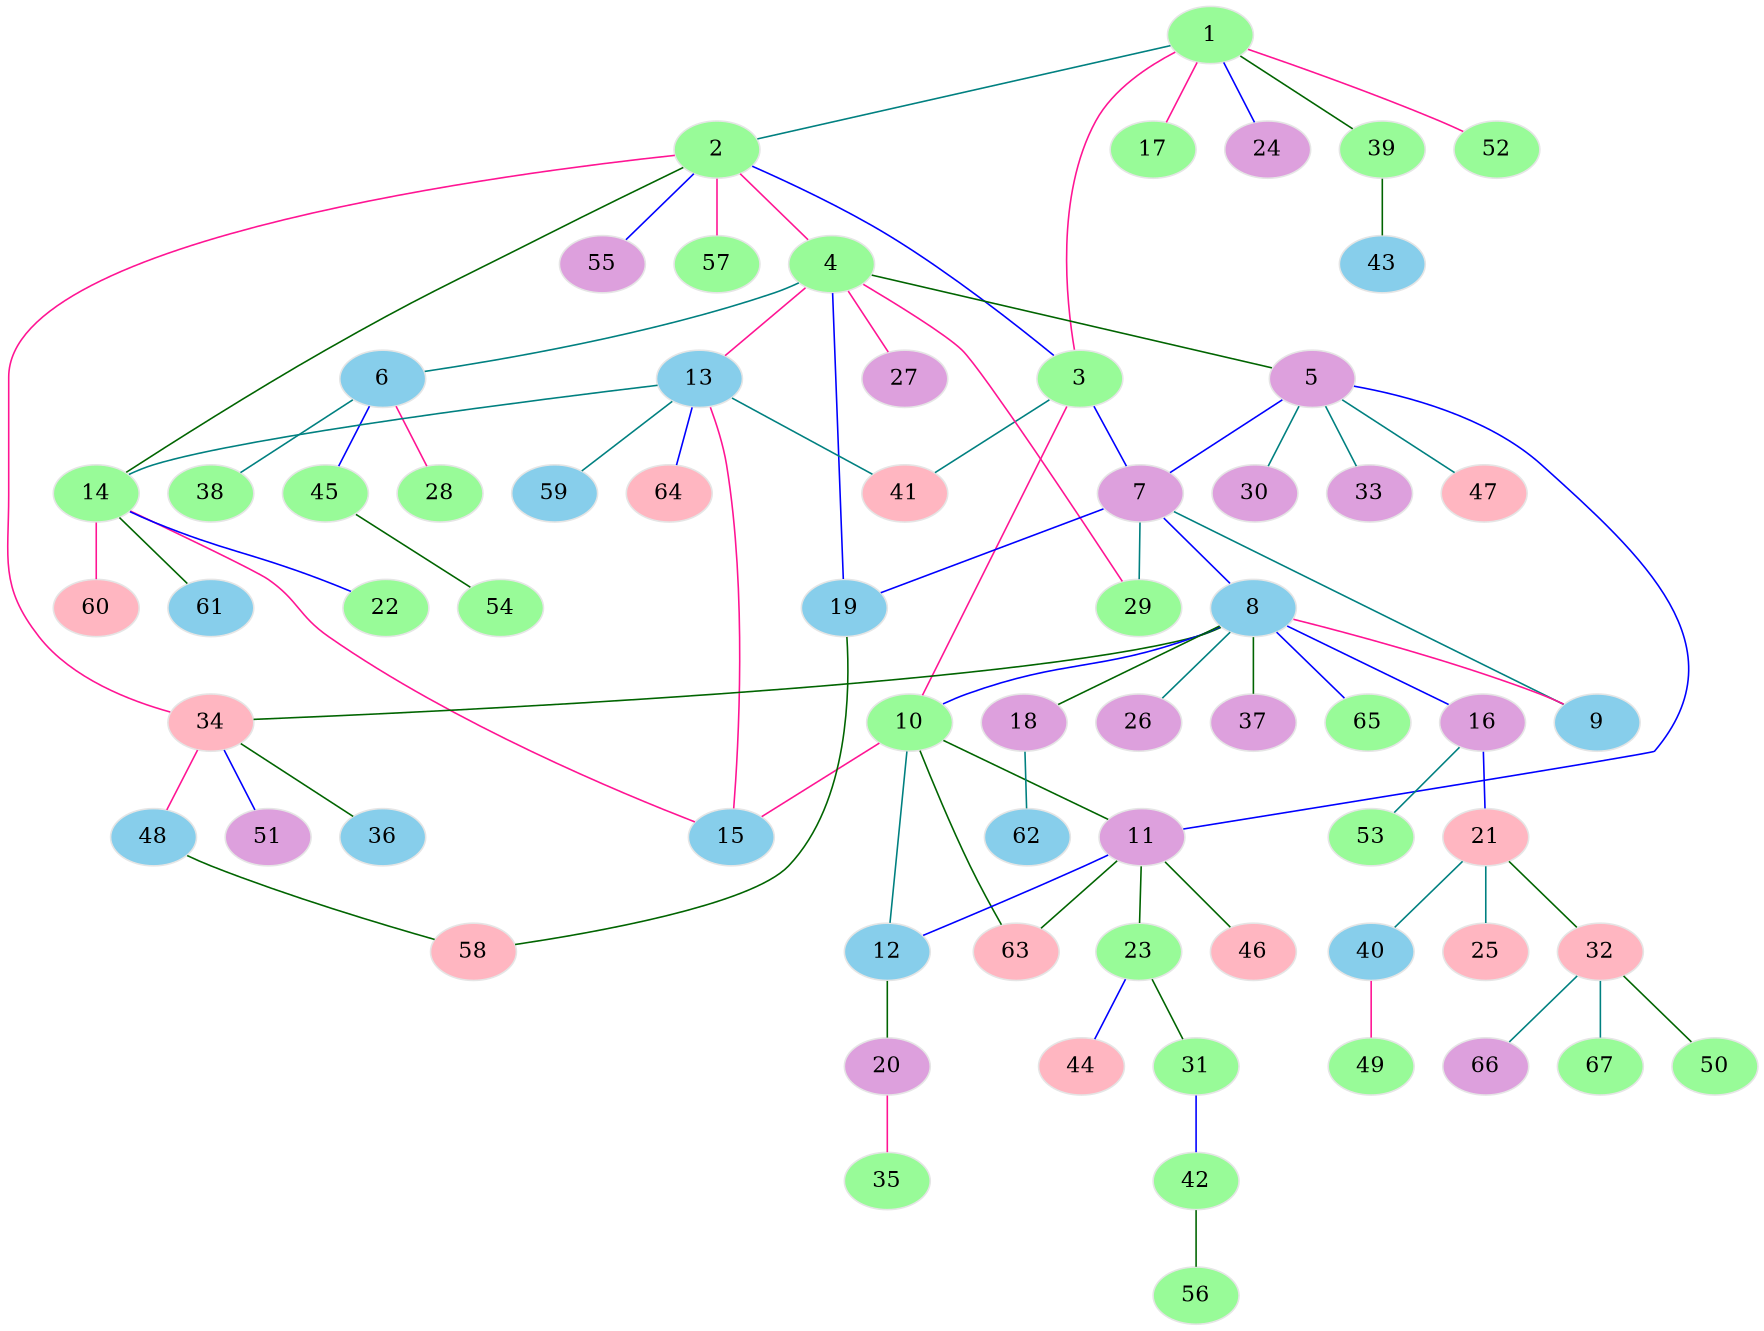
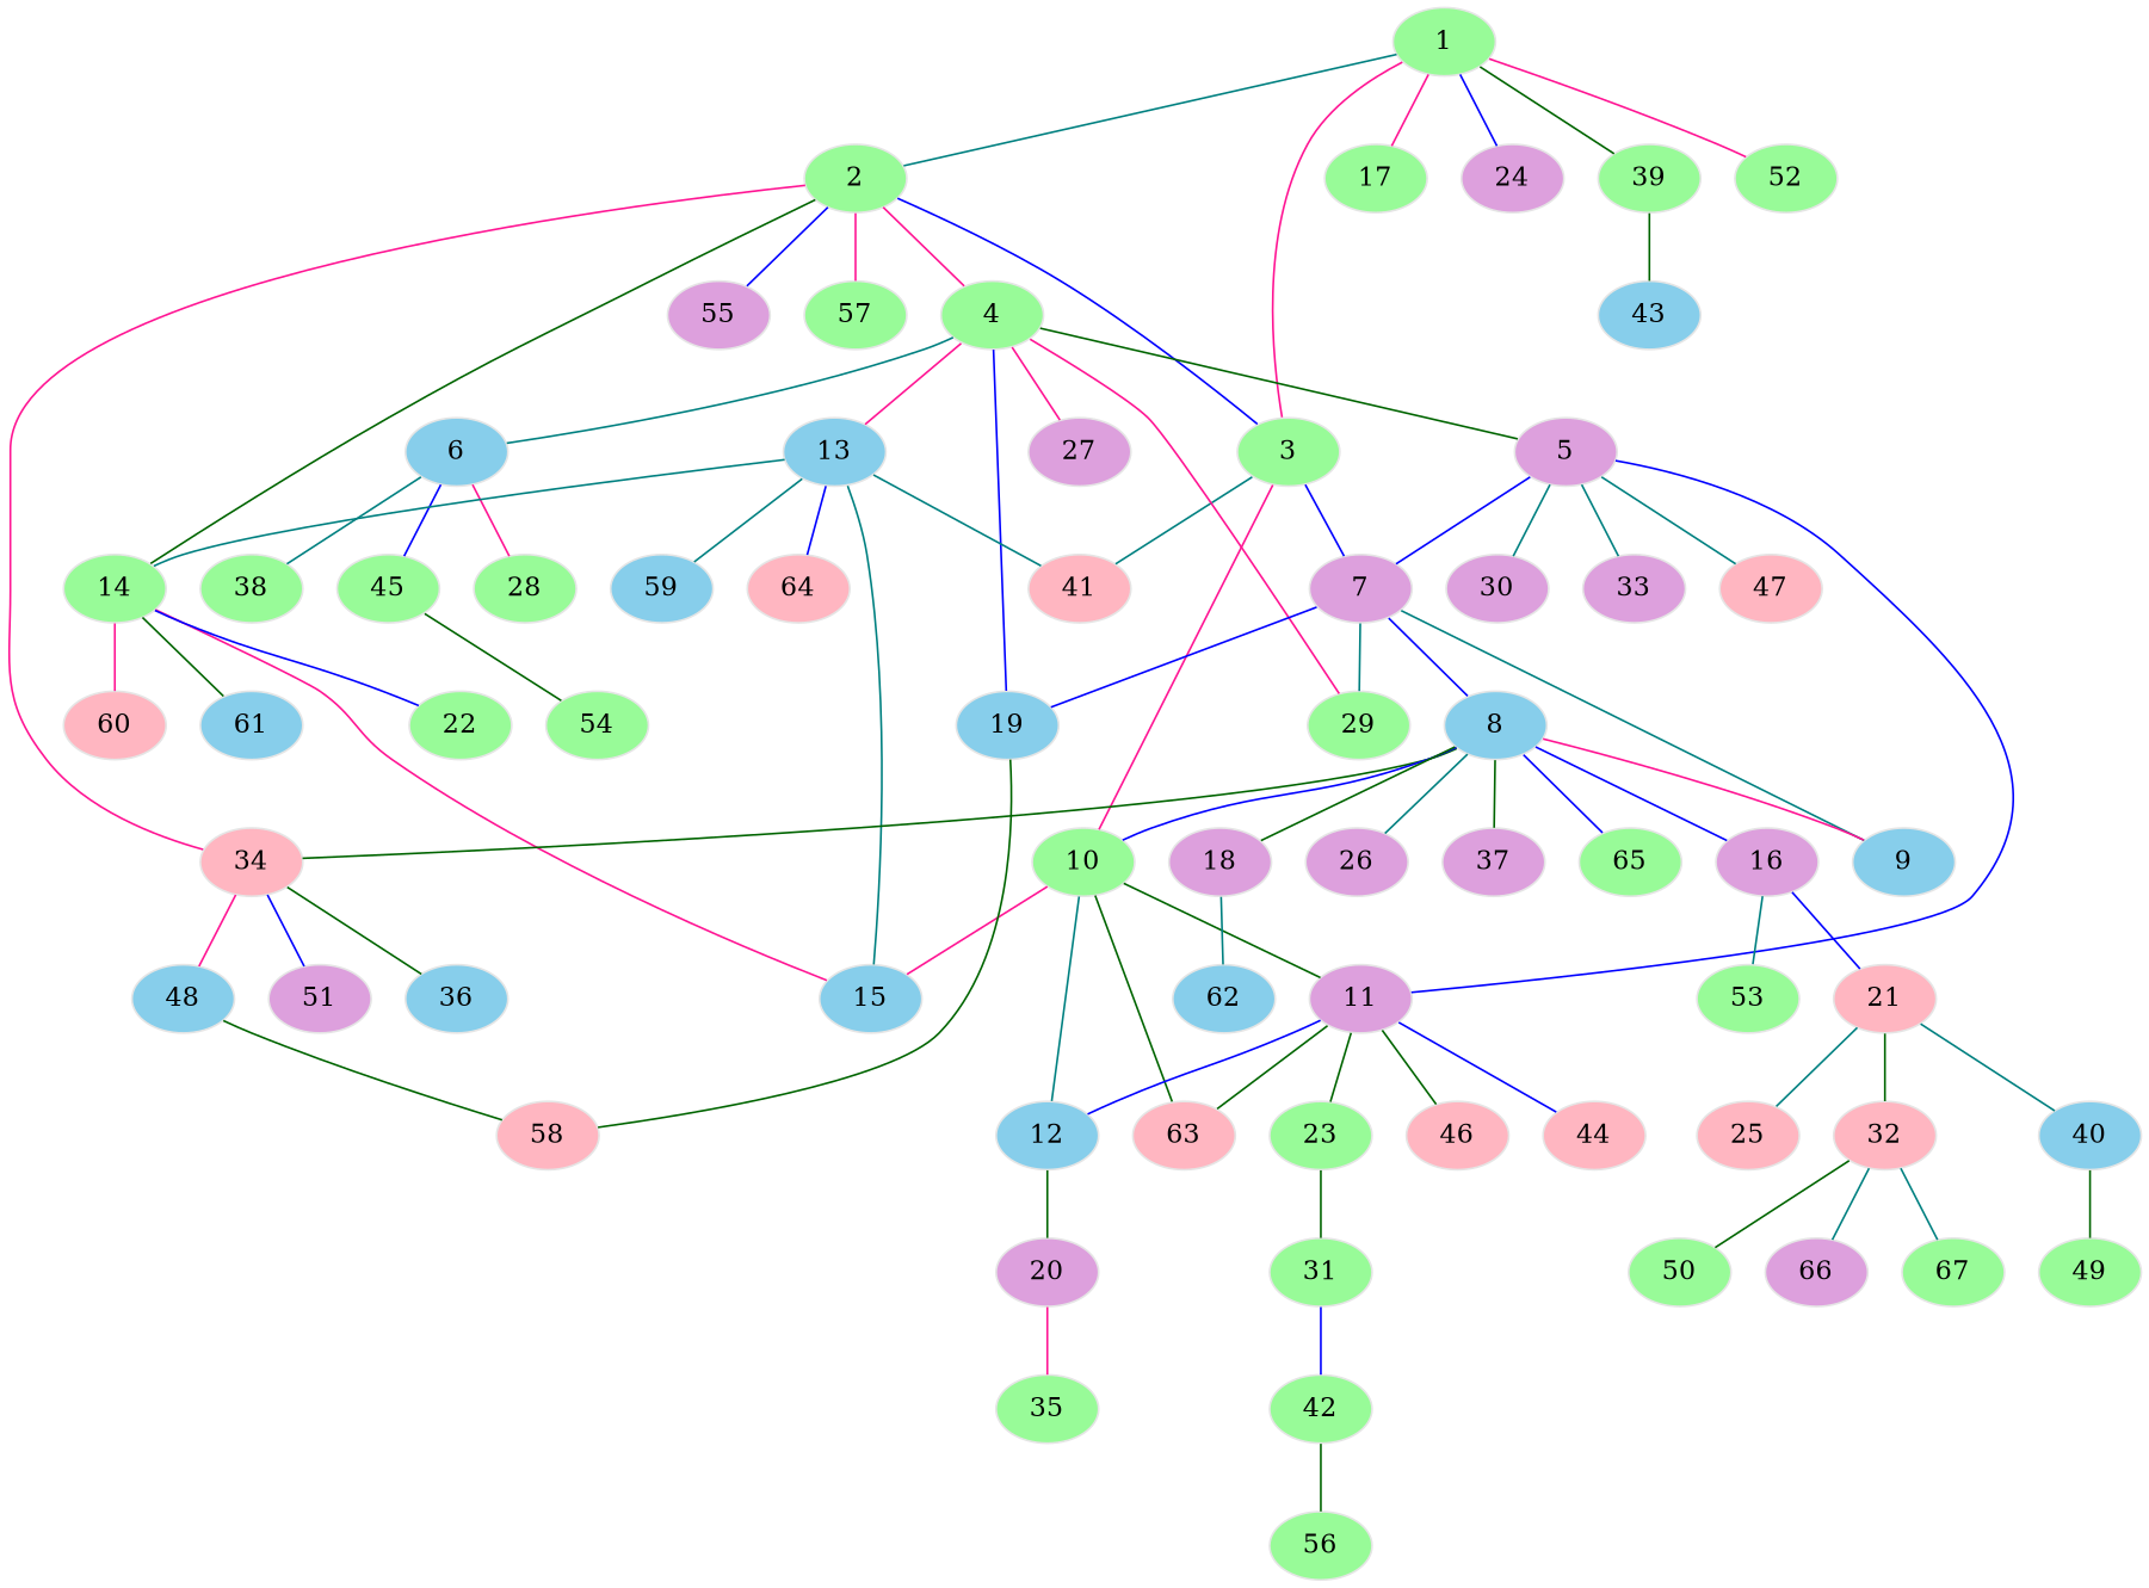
  graph {
    node [color=gray90 fillcolor=palegreen style=filled]
    edge [color=darkgreen]
    1
    2
    3
    17
    24 [fillcolor=plum]
    39
    52
    4
    14
    34 [fillcolor=lightpink]
    55 [fillcolor=plum]
    57
    7 [fillcolor=plum]
    10
    41 [fillcolor=lightpink]
    43 [fillcolor=skyblue]
    5 [fillcolor=plum]
    6 [fillcolor=skyblue]
    13 [fillcolor=skyblue]
    19 [fillcolor=skyblue]
    27 [fillcolor=plum]
    29
    15 [fillcolor=skyblue]
    22
    60 [fillcolor=lightpink]
    61 [fillcolor=skyblue]
    36 [fillcolor=skyblue]
    48 [fillcolor=skyblue]
    51 [fillcolor=plum]
    8 [fillcolor=skyblue]
    9 [fillcolor=skyblue]
    11 [fillcolor=plum]
    12 [fillcolor=skyblue]
    63 [fillcolor=lightpink]
    30 [fillcolor=plum]
    33 [fillcolor=plum]
    47 [fillcolor=lightpink]
    28
    38
    45
    59 [fillcolor=skyblue]
    64 [fillcolor=lightpink]
    58 [fillcolor=lightpink]
    23
    46 [fillcolor=lightpink]
    54
    16 [fillcolor=plum]
    18 [fillcolor=plum]
    26 [fillcolor=plum]
    37 [fillcolor=plum]
    65
    21 [fillcolor=lightpink]
    53
    62 [fillcolor=skyblue]
    20 [fillcolor=plum]
    31
    44 [fillcolor=lightpink]
    35
    25 [fillcolor=lightpink]
    32 [fillcolor=lightpink]
    40 [fillcolor=skyblue]
    50
    66 [fillcolor=plum]
    67
    49
    42
    56
    1 -- 2 [color=teal]
    1 -- 3 [color=deeppink]
    1 -- 17 [color=deeppink]
    1 -- 24 [color=blue]
    1 -- 39
    1 -- 52 [color=deeppink]
    2 -- 3 [color=blue]
    2 -- 4 [color=deeppink]
    2 -- 14
    2 -- 34 [color=deeppink]
    2 -- 55 [color=blue]
    2 -- 57 [color=deeppink]
    3 -- 7 [color=blue]
    3 -- 10 [color=deeppink]
    3 -- 41 [color=teal]
    39 -- 43
    4 -- 5
    4 -- 6 [color=teal]
    4 -- 13 [color=deeppink]
    4 -- 19 [color=blue]
    4 -- 27 [color=deeppink]
    4 -- 29 [color=deeppink]
    14 -- 15 [color=deeppink]
    14 -- 22 [color=blue]
    14 -- 60 [color=deeppink]
    14 -- 61
    34 -- 36
    34 -- 48 [color=deeppink]
    34 -- 51 [color=blue]
    7 -- 19 [color=blue]
    7 -- 29 [color=teal]
    7 -- 8 [color=blue]
    7 -- 9 [color=teal]
    10 -- 15 [color=deeppink]
    10 -- 11
    10 -- 12 [color=teal]
    10 -- 63
    5 -- 7 [color=blue]
    5 -- 11 [color=blue]
    5 -- 30 [color=teal]
    5 -- 33 [color=teal]
    5 -- 47 [color=teal]
    6 -- 28 [color=deeppink]
    6 -- 38 [color=teal]
    6 -- 45 [color=blue]
    13 -- 14 [color=teal]
    13 -- 41 [color=teal]
-   13 -- 15 [color=deeppink]
+   13 -- 15 [color=teal]
    13 -- 59 [color=teal]
    13 -- 64 [color=blue]
    19 -- 58
    48 -- 58
    8 -- 34
    8 -- 10 [color=blue]
    8 -- 9 [color=deeppink]
    8 -- 16 [color=blue]
    8 -- 18
    8 -- 26 [color=teal]
    8 -- 37
    8 -- 65 [color=blue]
    11 -- 12 [color=blue]
    11 -- 63
    11 -- 23
    11 -- 46
    12 -- 20
    45 -- 54
    23 -- 31
-   23 -- 44 [color=blue]
+   11 -- 44 [color=blue]
    16 -- 21 [color=blue]
    16 -- 53 [color=teal]
    18 -- 62 [color=teal]
    21 -- 25 [color=teal]
    21 -- 32
    21 -- 40 [color=teal]
    20 -- 35 [color=deeppink]
    31 -- 42 [color=blue]
    32 -- 50
    32 -- 66 [color=teal]
    32 -- 67 [color=teal]
-   40 -- 49 [color=deeppink]
+   40 -- 49
    42 -- 56
  }
